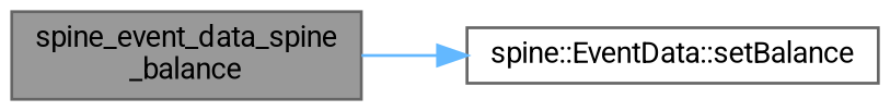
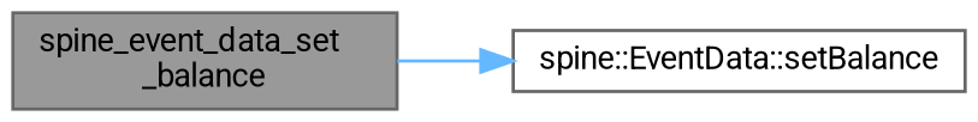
  digraph {
    rankdir=LR
    fontname=Roboto
    node [fontname=Roboto fontsize=10 shape=box style=filled]
-   n1 [color=gray40 fillcolor=grey60 fontcolor=black height=0.2 label="spine_event_data_spine\l_balance" width=0.4]
+   n1 [color=gray40 fillcolor=grey60 fontcolor=black height=0.2 label="spine_event_data_set\l_balance" width=0.4]
    n2 [color=grey40 fillcolor=white height=0.2 label="spine::EventData::setBalance" width=0.4]
    n1 -> n2 [color=steelblue1 fontname=Roboto fontsize=10 labelfontname=Helvetica labelfontsize=10 style=solid]
  }
